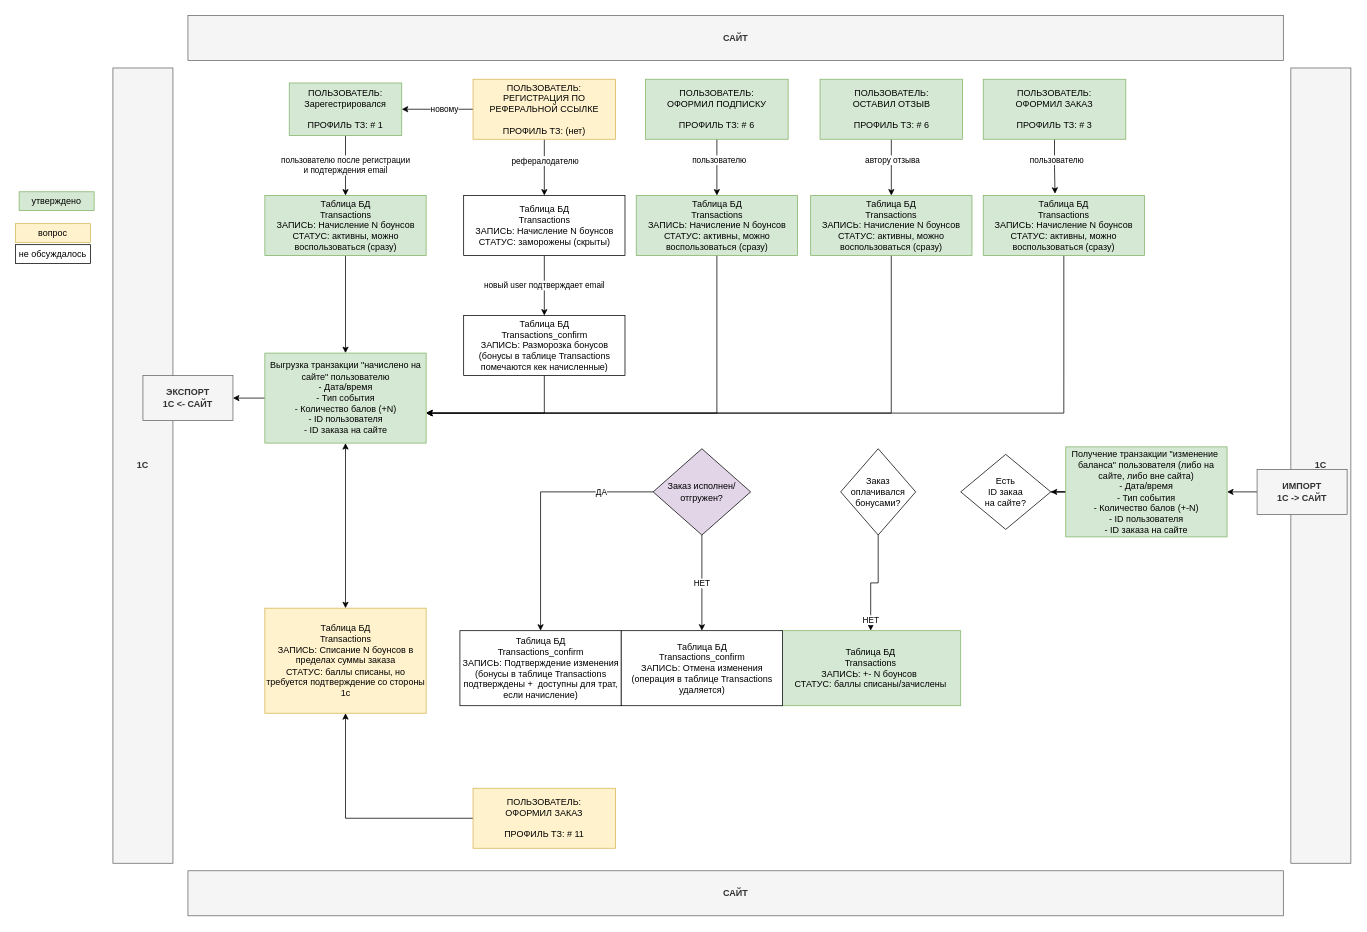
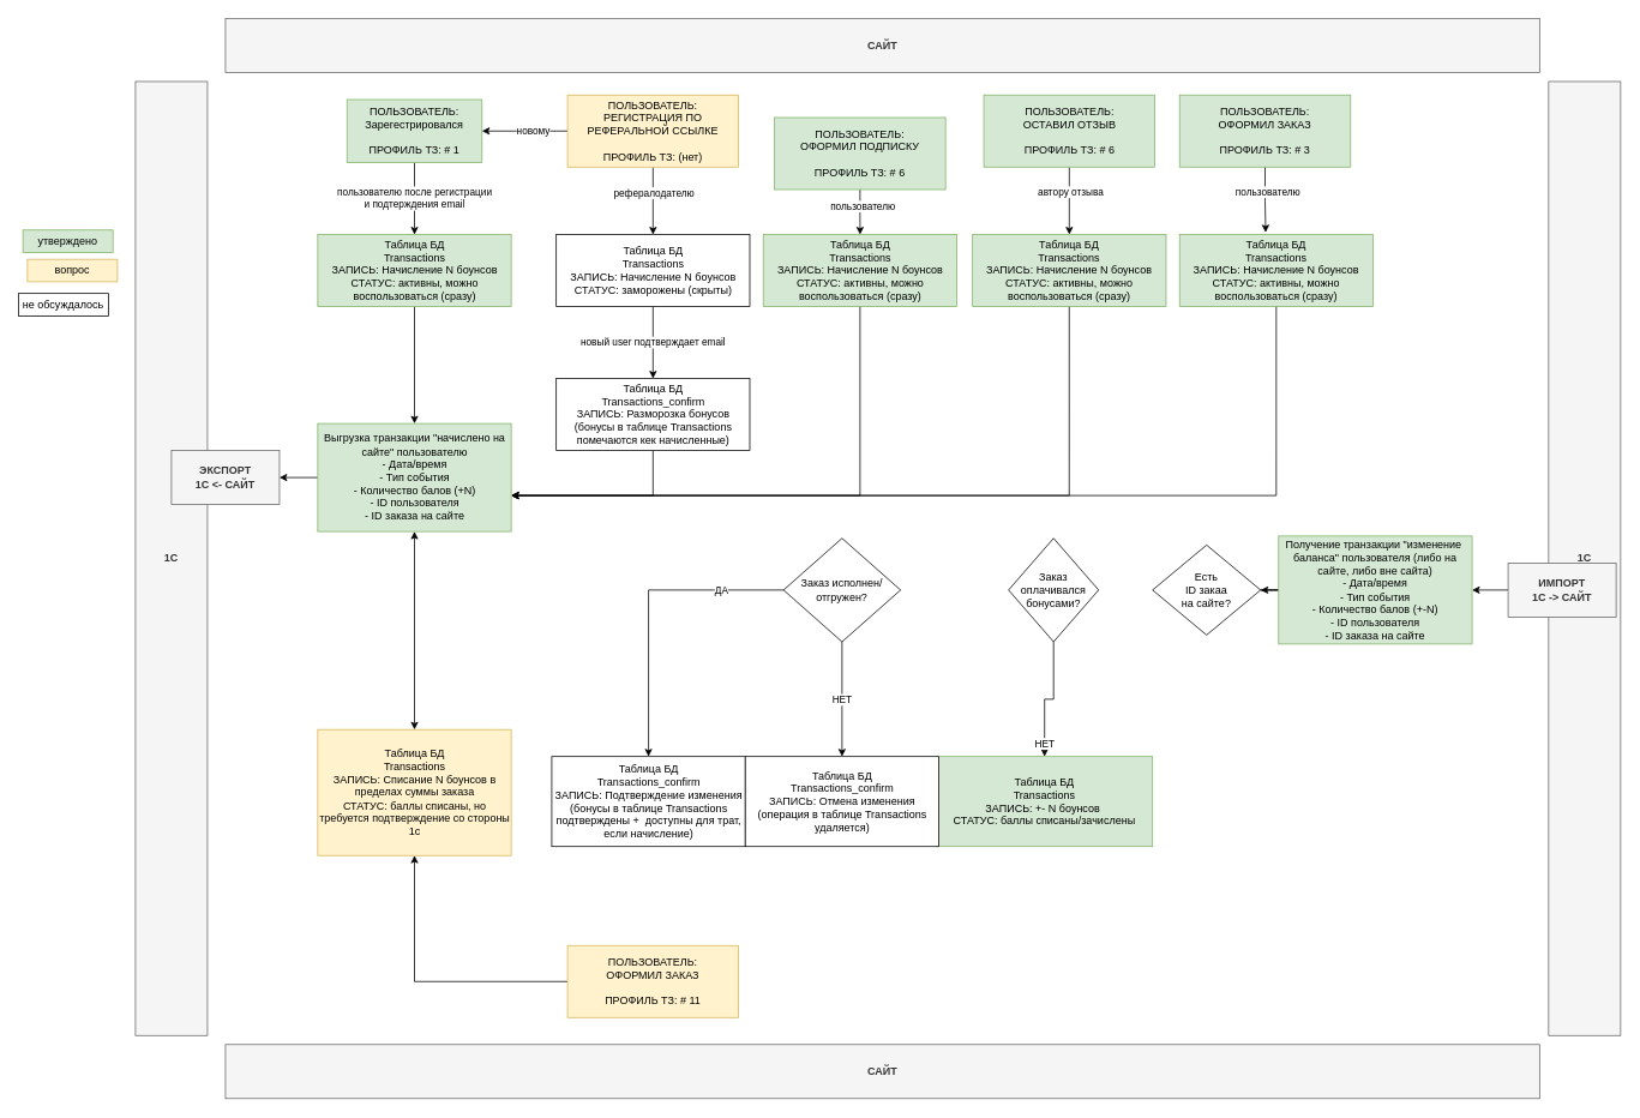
  <mxCell id="0" />
  <mxCell id="1" parent="0" />
  <mxCell id="2" value="1С" style="rounded=0;whiteSpace=wrap;html=1;fillColor=#f5f5f5;strokeColor=#666666;fontColor=#333333;fontStyle=1" parent="1" vertex="1"><mxGeometry x="1720" y="90" width="80" height="1060" as="geometry" /></mxCell>
  <mxCell id="3" value="пользователю после регистрации &lt;br&gt;и подтерждения email" style="edgeStyle=orthogonalEdgeStyle;rounded=0;orthogonalLoop=1;jettySize=auto;html=1;" parent="1" source="4" target="10" edge="1"><mxGeometry relative="1" as="geometry" /></mxCell>
  <mxCell id="4" value="ПОЛЬЗОВАТЕЛЬ: Зарегестрировался&lt;br&gt;&lt;br&gt;ПРОФИЛЬ ТЗ: # 1" style="rounded=0;whiteSpace=wrap;html=1;fillColor=#d5e8d4;strokeColor=#82b366;" parent="1" vertex="1"><mxGeometry x="385" y="110" width="150" height="70" as="geometry" /></mxCell>
  <mxCell id="5" value="1С" style="rounded=0;whiteSpace=wrap;html=1;fillColor=#f5f5f5;strokeColor=#666666;fontColor=#333333;fontStyle=1" parent="1" vertex="1"><mxGeometry x="150" y="90" width="80" height="1060" as="geometry" /></mxCell>
  <mxCell id="6" style="edgeStyle=orthogonalEdgeStyle;rounded=0;orthogonalLoop=1;jettySize=auto;html=1;" parent="1" source="7" target="44" edge="1"><mxGeometry relative="1" as="geometry" /></mxCell>
  <mxCell id="7" value="ИМПОРТ &lt;br&gt;1С -&amp;gt; САЙТ" style="rounded=0;whiteSpace=wrap;html=1;fillColor=#f5f5f5;strokeColor=#666666;fontColor=#333333;fontStyle=1" parent="1" vertex="1"><mxGeometry x="1675" y="625" width="120" height="60" as="geometry" /></mxCell>
  <mxCell id="8" value="ЭКСПОРТ&lt;br&gt;1С &amp;lt;- САЙТ" style="rounded=0;whiteSpace=wrap;html=1;fillColor=#f5f5f5;strokeColor=#666666;fontColor=#333333;fontStyle=1" parent="1" vertex="1"><mxGeometry x="190" y="500" width="120" height="60" as="geometry" /></mxCell>
  <mxCell id="9" value="" style="edgeStyle=orthogonalEdgeStyle;rounded=0;orthogonalLoop=1;jettySize=auto;html=1;" parent="1" source="10" target="12" edge="1"><mxGeometry relative="1" as="geometry" /></mxCell>
  <mxCell id="10" value="Таблица БД&lt;br&gt;Transactions&lt;br&gt;ЗАПИСЬ: Начисление N боунсов&lt;br&gt;СТАТУС: активны, можно воспользоваться&amp;nbsp;(сразу)" style="rounded=0;whiteSpace=wrap;html=1;fillColor=#d5e8d4;strokeColor=#82b366;" parent="1" vertex="1"><mxGeometry x="352.5" y="260" width="215" height="80" as="geometry" /></mxCell>
  <mxCell id="11" style="edgeStyle=orthogonalEdgeStyle;rounded=0;orthogonalLoop=1;jettySize=auto;html=1;" parent="1" source="12" target="8" edge="1"><mxGeometry relative="1" as="geometry"><Array as="points"><mxPoint x="300" y="550" /><mxPoint x="300" y="550" /></Array></mxGeometry></mxCell>
  <mxCell id="12" value="Выгрузка транзакции &quot;начислено на сайте&quot; пользователю&lt;br&gt;- Дата/время&lt;br&gt;- Тип события&lt;br&gt;- Количество балов (+N)&lt;br&gt;- ID пользователя&lt;br&gt;- ID заказа на сайте" style="rounded=0;whiteSpace=wrap;html=1;fillColor=#d5e8d4;strokeColor=#82b366;" parent="1" vertex="1"><mxGeometry x="352.5" y="470" width="215" height="120" as="geometry" /></mxCell>
  <mxCell id="13" style="edgeStyle=orthogonalEdgeStyle;rounded=0;orthogonalLoop=1;jettySize=auto;html=1;entryX=1;entryY=0.5;entryDx=0;entryDy=0;" parent="1" source="17" target="4" edge="1"><mxGeometry relative="1" as="geometry" /></mxCell>
  <mxCell id="14" value="новому" style="edgeLabel;html=1;align=center;verticalAlign=middle;resizable=0;points=[];" parent="13" vertex="1" connectable="0"><mxGeometry x="-0.175" y="-1" relative="1" as="geometry"><mxPoint as="offset" /></mxGeometry></mxCell>
  <mxCell id="15" style="edgeStyle=orthogonalEdgeStyle;rounded=0;orthogonalLoop=1;jettySize=auto;html=1;entryX=0.5;entryY=0;entryDx=0;entryDy=0;" parent="1" source="17" target="22" edge="1"><mxGeometry relative="1" as="geometry" /></mxCell>
  <mxCell id="16" value="рефералодателю" style="edgeLabel;html=1;align=center;verticalAlign=middle;resizable=0;points=[];" parent="15" vertex="1" connectable="0"><mxGeometry x="-0.259" relative="1" as="geometry"><mxPoint as="offset" /></mxGeometry></mxCell>
  <mxCell id="17" value="ПОЛЬЗОВАТЕЛЬ:&lt;br&gt;РЕГИСТРАЦИЯ ПО РЕФЕРАЛЬНОЙ ССЫЛКЕ&lt;br&gt;&lt;br&gt;ПРОФИЛЬ ТЗ: (нет)" style="rounded=0;whiteSpace=wrap;html=1;fillColor=#fff2cc;strokeColor=#d6b656;" parent="1" vertex="1"><mxGeometry x="630" y="105" width="190" height="80" as="geometry" /></mxCell>
  <mxCell id="18" style="edgeStyle=orthogonalEdgeStyle;rounded=0;orthogonalLoop=1;jettySize=auto;html=1;" parent="1" source="20" target="24" edge="1"><mxGeometry relative="1" as="geometry" /></mxCell>
  <mxCell id="19" value="пользователю" style="edgeLabel;html=1;align=center;verticalAlign=middle;resizable=0;points=[];" parent="18" vertex="1" connectable="0"><mxGeometry x="-0.275" y="2" relative="1" as="geometry"><mxPoint as="offset" /></mxGeometry></mxCell>
- <mxCell id="20" value="ПОЛЬЗОВАТЕЛЬ:&lt;br&gt;ОФОРМИЛ ПОДПИСКУ&lt;br&gt;&lt;br&gt;ПРОФИЛЬ ТЗ: # 6" style="rounded=0;whiteSpace=wrap;html=1;fillColor=#d5e8d4;strokeColor=#82b366;" parent="1" vertex="1"><mxGeometry x="860" y="105" width="190" height="80" as="geometry" /></mxCell>
+ <mxCell id="20" value="ПОЛЬЗОВАТЕЛЬ:&lt;br&gt;ОФОРМИЛ ПОДПИСКУ&lt;br&gt;&lt;br&gt;ПРОФИЛЬ ТЗ: # 6" style="rounded=0;whiteSpace=wrap;html=1;fillColor=#d5e8d4;strokeColor=#82b366;" parent="1" vertex="1"><mxGeometry x="860" y="130" width="190" height="80" as="geometry" /></mxCell>
  <mxCell id="21" value="новый user подтверждает email" style="edgeStyle=orthogonalEdgeStyle;rounded=0;orthogonalLoop=1;jettySize=auto;html=1;entryX=0.5;entryY=0;entryDx=0;entryDy=0;" parent="1" source="22" target="26" edge="1"><mxGeometry relative="1" as="geometry" /></mxCell>
  <mxCell id="22" value="Таблица БД&lt;br&gt;Transactions&lt;br&gt;ЗАПИСЬ: Начисление N боунсов&lt;br&gt;СТАТУС: заморожены (скрыты)" style="rounded=0;whiteSpace=wrap;html=1;" parent="1" vertex="1"><mxGeometry x="617.5" y="260" width="215" height="80" as="geometry" /></mxCell>
  <mxCell id="23" style="edgeStyle=orthogonalEdgeStyle;rounded=0;orthogonalLoop=1;jettySize=auto;html=1;" parent="1" target="12" edge="1"><mxGeometry relative="1" as="geometry"><mxPoint x="955" y="300" as="sourcePoint" /><Array as="points"><mxPoint x="955" y="550" /></Array></mxGeometry></mxCell>
  <mxCell id="24" value="Таблица БД&lt;br&gt;Transactions&lt;br&gt;ЗАПИСЬ: Начисление N боунсов&lt;br&gt;СТАТУС: активны, можно воспользоваться (сразу)" style="rounded=0;whiteSpace=wrap;html=1;fillColor=#d5e8d4;strokeColor=#82b366;" parent="1" vertex="1"><mxGeometry x="847.5" y="260" width="215" height="80" as="geometry" /></mxCell>
  <mxCell id="25" style="edgeStyle=orthogonalEdgeStyle;rounded=0;orthogonalLoop=1;jettySize=auto;html=1;" parent="1" target="12" edge="1"><mxGeometry relative="1" as="geometry"><mxPoint x="725" y="460" as="sourcePoint" /><Array as="points"><mxPoint x="725" y="550" /></Array></mxGeometry></mxCell>
  <mxCell id="26" value="Таблица БД&lt;br&gt;Transactions_confirm&lt;br&gt;ЗАПИСЬ: Разморозка бонусов&lt;br&gt;(бонусы в таблице Transactions помечаются кек начисленные)" style="rounded=0;whiteSpace=wrap;html=1;" parent="1" vertex="1"><mxGeometry x="617.5" y="420" width="215" height="80" as="geometry" /></mxCell>
  <mxCell id="27" style="edgeStyle=orthogonalEdgeStyle;rounded=0;orthogonalLoop=1;jettySize=auto;html=1;" parent="1" source="29" target="31" edge="1"><mxGeometry relative="1" as="geometry" /></mxCell>
  <mxCell id="28" value="автору отзыва" style="edgeLabel;html=1;align=center;verticalAlign=middle;resizable=0;points=[];" parent="27" vertex="1" connectable="0"><mxGeometry x="-0.28" y="1" relative="1" as="geometry"><mxPoint as="offset" /></mxGeometry></mxCell>
  <mxCell id="29" value="ПОЛЬЗОВАТЕЛЬ:&lt;br&gt;ОСТАВИЛ ОТЗЫВ&lt;br&gt;&lt;br&gt;ПРОФИЛЬ ТЗ: # 6" style="rounded=0;whiteSpace=wrap;html=1;fillColor=#d5e8d4;strokeColor=#82b366;" parent="1" vertex="1"><mxGeometry x="1092.5" y="105" width="190" height="80" as="geometry" /></mxCell>
  <mxCell id="30" style="edgeStyle=orthogonalEdgeStyle;rounded=0;orthogonalLoop=1;jettySize=auto;html=1;" parent="1" target="12" edge="1"><mxGeometry relative="1" as="geometry"><mxPoint x="1187.429" y="300" as="sourcePoint" /><Array as="points"><mxPoint x="1188" y="550" /></Array></mxGeometry></mxCell>
  <mxCell id="31" value="Таблица БД&lt;br&gt;Transactions&lt;br&gt;ЗАПИСЬ: Начисление N боунсов&lt;br&gt;СТАТУС: активны, можно воспользоваться&amp;nbsp;(сразу)" style="rounded=0;whiteSpace=wrap;html=1;fillColor=#d5e8d4;strokeColor=#82b366;" parent="1" vertex="1"><mxGeometry x="1080" y="260" width="215" height="80" as="geometry" /></mxCell>
  <mxCell id="32" style="edgeStyle=orthogonalEdgeStyle;rounded=0;orthogonalLoop=1;jettySize=auto;html=1;entryX=0.445;entryY=-0.03;entryDx=0;entryDy=0;entryPerimeter=0;" parent="1" source="34" target="39" edge="1"><mxGeometry relative="1" as="geometry" /></mxCell>
  <mxCell id="33" value="пользователю" style="edgeLabel;html=1;align=center;verticalAlign=middle;resizable=0;points=[];" parent="32" vertex="1" connectable="0"><mxGeometry x="-0.263" y="2" relative="1" as="geometry"><mxPoint as="offset" /></mxGeometry></mxCell>
  <mxCell id="34" value="ПОЛЬЗОВАТЕЛЬ:&lt;br&gt;ОФОРМИЛ ЗАКАЗ&lt;br&gt;&lt;br&gt;ПРОФИЛЬ ТЗ: # 3" style="rounded=0;whiteSpace=wrap;html=1;fillColor=#d5e8d4;strokeColor=#82b366;" parent="1" vertex="1"><mxGeometry x="1310" y="105" width="190" height="80" as="geometry" /></mxCell>
  <mxCell id="35" value="утверждено" style="rounded=0;whiteSpace=wrap;html=1;fillColor=#d5e8d4;strokeColor=#82b366;" parent="1" vertex="1"><mxGeometry x="25" y="255" width="100" height="25" as="geometry" /></mxCell>
- <mxCell id="36" value="вопрос" style="rounded=0;whiteSpace=wrap;html=1;fillColor=#fff2cc;strokeColor=#d6b656;" parent="1" vertex="1"><mxGeometry x="20" y="297.5" width="100" height="25" as="geometry" /></mxCell>
+ <mxCell id="36" value="вопрос" style="rounded=0;whiteSpace=wrap;html=1;fillColor=#fff2cc;strokeColor=#d6b656;" parent="1" vertex="1"><mxGeometry x="30" y="287.5" width="100" height="25" as="geometry" /></mxCell>
  <mxCell id="37" value="не обсуждалось" style="rounded=0;whiteSpace=wrap;html=1;" parent="1" vertex="1"><mxGeometry x="20" y="325.5" width="100" height="25" as="geometry" /></mxCell>
  <mxCell id="38" style="edgeStyle=orthogonalEdgeStyle;rounded=0;orthogonalLoop=1;jettySize=auto;html=1;" parent="1" target="12" edge="1"><mxGeometry relative="1" as="geometry"><mxPoint x="1417.429" y="300" as="sourcePoint" /><Array as="points"><mxPoint x="1418" y="550" /></Array></mxGeometry></mxCell>
  <mxCell id="39" value="Таблица БД&lt;br&gt;Transactions&lt;br&gt;ЗАПИСЬ: Начисление N боунсов&lt;br&gt;СТАТУС: активны, можно воспользоваться&amp;nbsp;(сразу)" style="rounded=0;whiteSpace=wrap;html=1;fillColor=#d5e8d4;strokeColor=#82b366;" parent="1" vertex="1"><mxGeometry x="1310" y="260" width="215" height="80" as="geometry" /></mxCell>
  <mxCell id="40" style="edgeStyle=orthogonalEdgeStyle;rounded=0;orthogonalLoop=1;jettySize=auto;html=1;entryX=0.5;entryY=1;entryDx=0;entryDy=0;" parent="1" source="41" target="42" edge="1"><mxGeometry relative="1" as="geometry" /></mxCell>
  <mxCell id="41" value="ПОЛЬЗОВАТЕЛЬ:&lt;br&gt;ОФОРМИЛ ЗАКАЗ&lt;br&gt;&lt;br&gt;ПРОФИЛЬ ТЗ: # 11" style="rounded=0;whiteSpace=wrap;html=1;fillColor=#fff2cc;strokeColor=#d6b656;" parent="1" vertex="1"><mxGeometry x="630" y="1050" width="190" height="80" as="geometry" /></mxCell>
  <mxCell id="42" value="Таблица БД&lt;br&gt;Transactions&lt;br&gt;ЗАПИСЬ: Списание N боунсов в пределах суммы заказа&lt;br&gt;СТАТУС: баллы списаны, но требуется подтверждение со стороны 1с" style="rounded=0;whiteSpace=wrap;html=1;fillColor=#fff2cc;strokeColor=#d6b656;" parent="1" vertex="1"><mxGeometry x="352.5" y="810" width="215" height="140" as="geometry" /></mxCell>
  <mxCell id="43" style="edgeStyle=orthogonalEdgeStyle;rounded=0;orthogonalLoop=1;jettySize=auto;html=1;startArrow=none;startFill=0;" parent="1" source="44" target="49" edge="1"><mxGeometry relative="1" as="geometry" /></mxCell>
  <mxCell id="44" value="Получение транзакции &quot;изменение&amp;nbsp; баланса&quot; пользователя (либо на сайте, либо вне сайта)&lt;br&gt;- Дата/время&lt;br&gt;- Тип события&lt;br&gt;- Количество балов (+-N)&lt;br&gt;- ID пользователя&lt;br&gt;- ID заказа на сайте" style="rounded=0;whiteSpace=wrap;html=1;fillColor=#d5e8d4;strokeColor=#82b366;" parent="1" vertex="1"><mxGeometry x="1420" y="595" width="215" height="120" as="geometry" /></mxCell>
  <mxCell id="45" value="Таблица БД&lt;br&gt;Transactions_confirm&lt;br&gt;ЗАПИСЬ: Подтверждение изменения&lt;br&gt;(бонусы в таблице Transactions подтверждены +&amp;nbsp; доступны для трат, если начисление)" style="rounded=0;whiteSpace=wrap;html=1;" parent="1" vertex="1"><mxGeometry x="612.5" y="840" width="215" height="100" as="geometry" /></mxCell>
  <mxCell id="46" style="edgeStyle=orthogonalEdgeStyle;rounded=0;orthogonalLoop=1;jettySize=auto;html=1;startArrow=classic;startFill=1;" parent="1" source="42" target="12" edge="1"><mxGeometry relative="1" as="geometry" /></mxCell>
  <mxCell id="47" value="САЙТ" style="rounded=0;whiteSpace=wrap;html=1;fillColor=#f5f5f5;strokeColor=#666666;fontColor=#333333;fontStyle=1" parent="1" vertex="1"><mxGeometry x="250" y="20" width="1460" height="60" as="geometry" /></mxCell>
  <mxCell id="48" value="САЙТ" style="rounded=0;whiteSpace=wrap;html=1;fillColor=#f5f5f5;strokeColor=#666666;fontColor=#333333;fontStyle=1" parent="1" vertex="1"><mxGeometry x="250" y="1160" width="1460" height="60" as="geometry" /></mxCell>
  <mxCell id="49" value="Есть &lt;br&gt;ID закаа &lt;br&gt;на сайте?" style="rhombus;whiteSpace=wrap;html=1;" parent="1" vertex="1"><mxGeometry x="1280" y="605" width="120" height="100" as="geometry" /></mxCell>
  <mxCell id="50" value="Таблица БД&lt;br&gt;Transactions&lt;br&gt;ЗАПИСЬ: +- N боунсов&amp;nbsp;&lt;br&gt;СТАТУС: баллы списаны/зачислены" style="rounded=0;whiteSpace=wrap;html=1;fillColor=#d5e8d4;strokeColor=#82b366;" parent="1" vertex="1"><mxGeometry x="1040" y="840" width="240" height="100" as="geometry" /></mxCell>
  <mxCell id="51" style="edgeStyle=orthogonalEdgeStyle;rounded=0;orthogonalLoop=1;jettySize=auto;html=1;startArrow=none;startFill=0;" parent="1" source="54" target="45" edge="1"><mxGeometry relative="1" as="geometry" /></mxCell>
  <mxCell id="52" value="ДА" style="edgeLabel;html=1;align=center;verticalAlign=middle;resizable=0;points=[];" parent="51" vertex="1" connectable="0"><mxGeometry x="-0.164" y="-5" relative="1" as="geometry"><mxPoint x="70" y="5" as="offset" /></mxGeometry></mxCell>
  <mxCell id="53" value="НЕТ" style="edgeStyle=orthogonalEdgeStyle;rounded=0;orthogonalLoop=1;jettySize=auto;html=1;entryX=0.5;entryY=0;entryDx=0;entryDy=0;startArrow=none;startFill=0;" parent="1" source="54" target="57" edge="1"><mxGeometry relative="1" as="geometry" /></mxCell>
- <mxCell id="54" value="Заказ исполнен/отгружен?" style="rhombus;whiteSpace=wrap;html=1;fillColor=#e1d5e7;" parent="1" vertex="1"><mxGeometry x="870" y="597.5" width="130" height="115" as="geometry" /></mxCell>
+ <mxCell id="54" value="Заказ исполнен/отгружен?" style="rhombus;whiteSpace=wrap;html=1;" parent="1" vertex="1"><mxGeometry x="870" y="597.5" width="130" height="115" as="geometry" /></mxCell>
  <mxCell id="55" value="НЕТ" style="rounded=0;orthogonalLoop=1;jettySize=auto;html=1;startArrow=none;startFill=0;edgeStyle=orthogonalEdgeStyle;" parent="1" source="56" target="50" edge="1"><mxGeometry x="0.787" relative="1" as="geometry"><mxPoint as="offset" /></mxGeometry></mxCell>
  <mxCell id="56" value="Заказ оплачивался бонусами?" style="rhombus;whiteSpace=wrap;html=1;" parent="1" vertex="1"><mxGeometry x="1120" y="597.5" width="100" height="115" as="geometry" /></mxCell>
  <mxCell id="57" value="Таблица БД&lt;br&gt;Transactions_confirm&lt;br&gt;ЗАПИСЬ: Отмена изменения&lt;br&gt;(операция в таблице Transactions удаляется)" style="rounded=0;whiteSpace=wrap;html=1;" parent="1" vertex="1"><mxGeometry x="827.5" y="840" width="215" height="100" as="geometry" /></mxCell>
